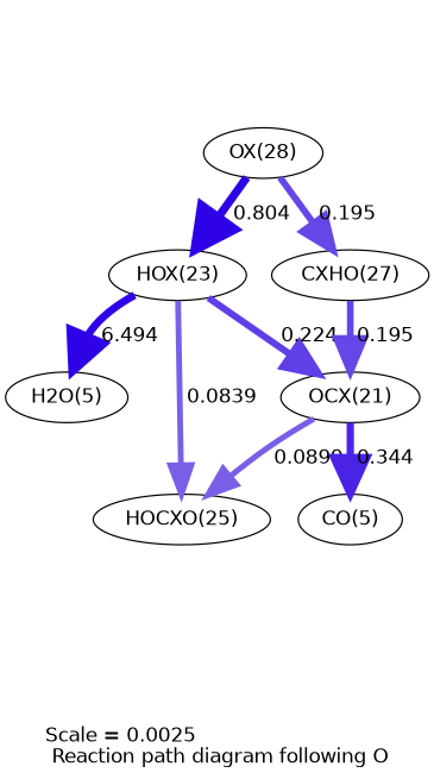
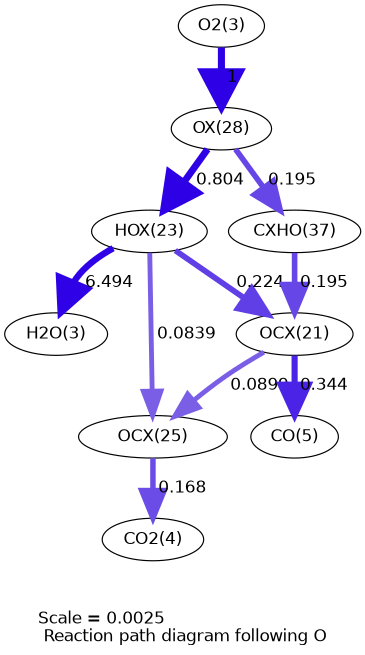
  digraph {
    fontname=Helvetica
    label="Scale = 0.0025\l Reaction path diagram following O"
    node [fontname=Helvetica]
    edge [arrowsize=2.38 color="0.7, 0.695, 0.9" fontname=Helvetica penwidth=4.13]
+   n1 [label="O2(3)"]
    n2 [label="OX(28)"]
    n3 [label="HOX(23)"]
-   n4 [label="CXHO(27)"]
-   n5 [label="H2O(5)"]
+   n4 [label="CXHO(37)"]
+   n5 [label="H2O(3)"]
    n6 [label="OCX(21)"]
-   n7 [label="HOCXO(25)"]
+   n7 [label="OCX(25)"]
    n8 [label="CO(5)"]
+   n9 [label="CO2(4)"]
+   n1 -> n2 [arrowsize=3 color="0.7, 1.5, 0.9" label=" 1" penwidth=6]
    n2 -> n3 [arrowsize=2.92 color="0.7, 1.3, 0.9" label=" 0.804" penwidth=5.84]
    n2 -> n4 [label=" 0.195" penwidth=4.77]
    n3 -> n5 [arrowsize=2.73 color="0.7, 0.994, 0.9" label=" 6.494" penwidth=5.47]
    n3 -> n6 [arrowsize=2.44 color="0.7, 0.724, 0.9" label=" 0.224" penwidth=4.87]
    n3 -> n7 [arrowsize=2.06 color="0.7, 0.584, 0.9" label=" 0.0839"]
    n4 -> n6 [label=" 0.195" penwidth=4.76]
    n6 -> n7 [arrowsize=2.06 color="0.7, 0.584, 0.9" label=" 0.0899"]
    n6 -> n8 [arrowsize=2.6 color="0.7, 0.844, 0.9" label=" 0.344" penwidth=5.2]
+   n7 -> n9 [arrowsize=2.33 color="0.7, 0.668, 0.9" label=" 0.168" penwidth=4.65]
  }
